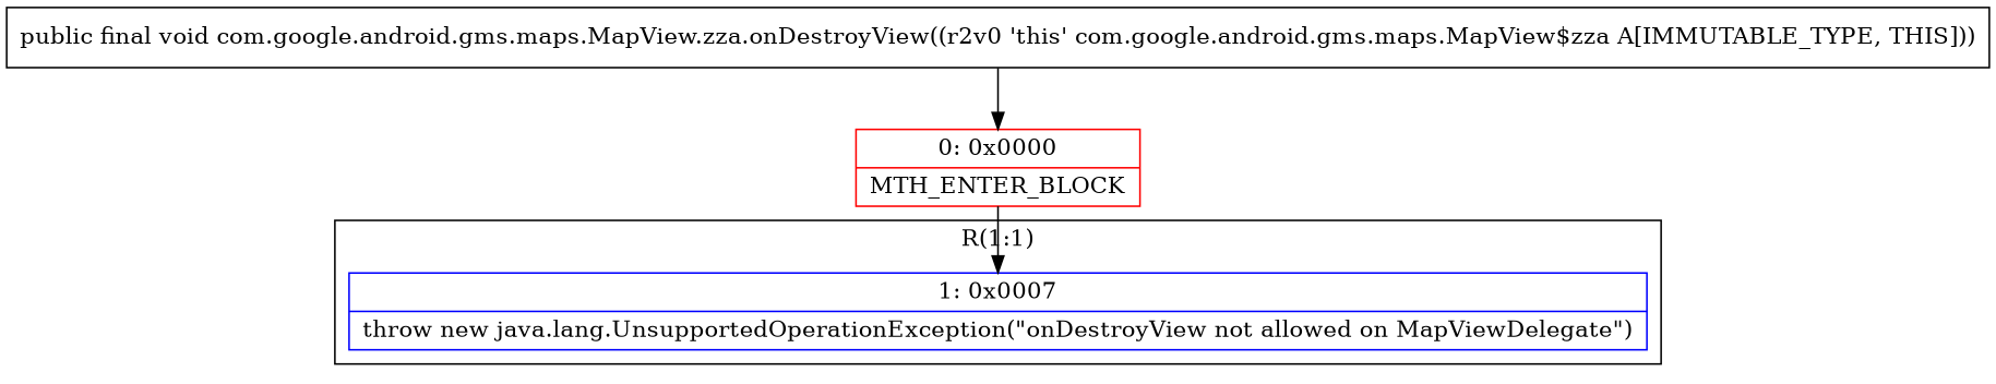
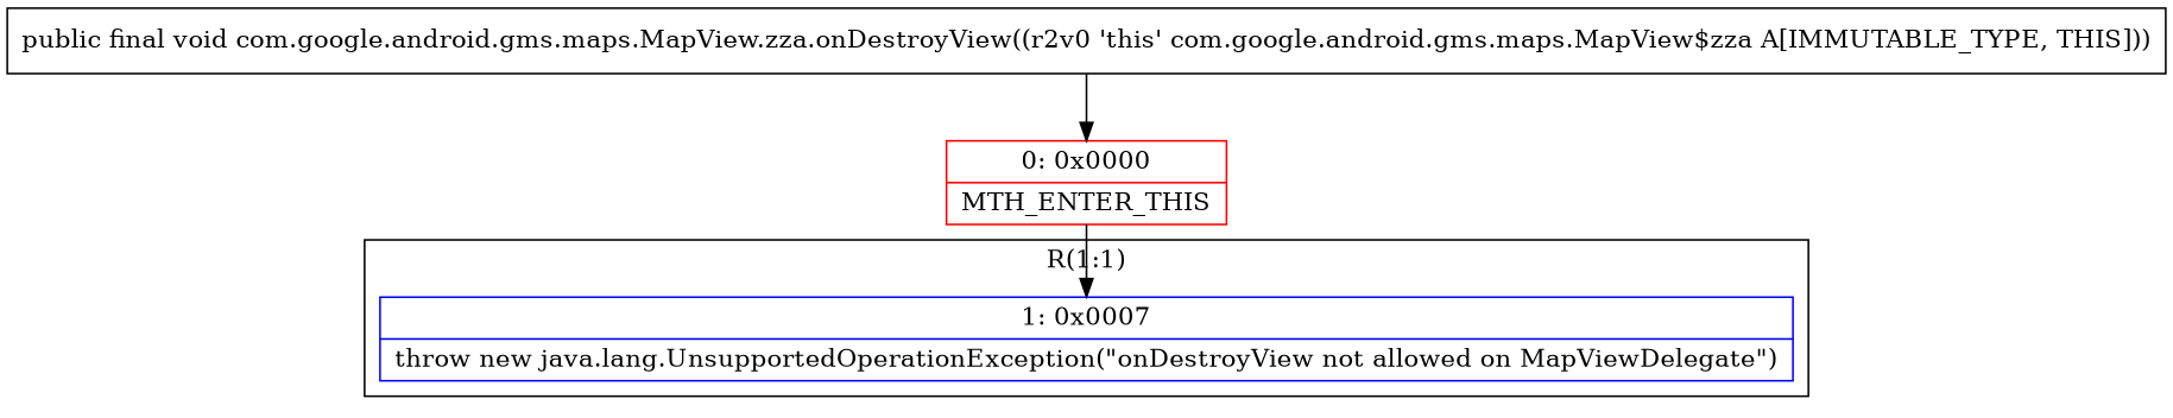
  digraph {
    node [shape=record]
    n1 [color=blue label="{1\:\ 0x0007|throw new java.lang.UnsupportedOperationException(\"onDestroyView not allowed on MapViewDelegate\")\l}"]
-   n2 [color=red label="{0\:\ 0x0000|MTH_ENTER_BLOCK\l}"]
+   n2 [color=red label="{0\:\ 0x0000|MTH_ENTER_THIS\l}"]
    n3 [label="{public final void com.google.android.gms.maps.MapView.zza.onDestroyView((r2v0 'this' com.google.android.gms.maps.MapView$zza A[IMMUTABLE_TYPE, THIS])) }"]
    subgraph cluster_1 {
      label="R(1:1)"
      n1
    }
    n2 -> n1
    n3 -> n2
  }
